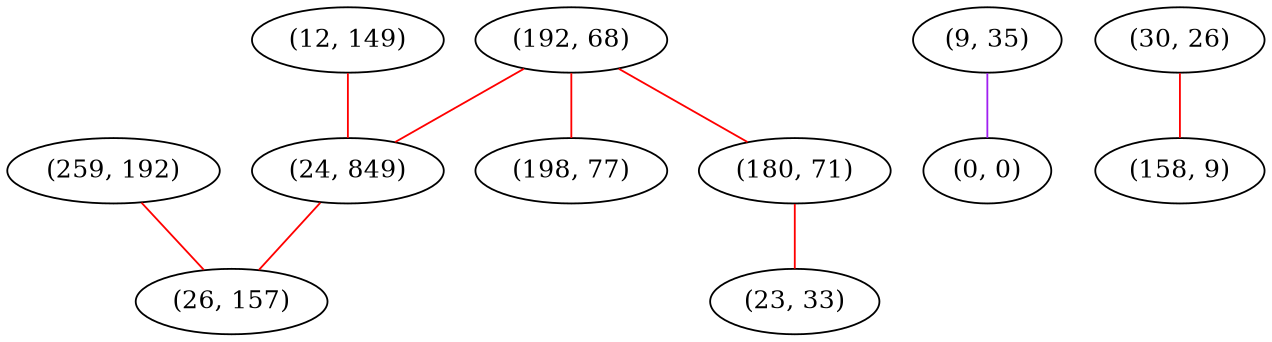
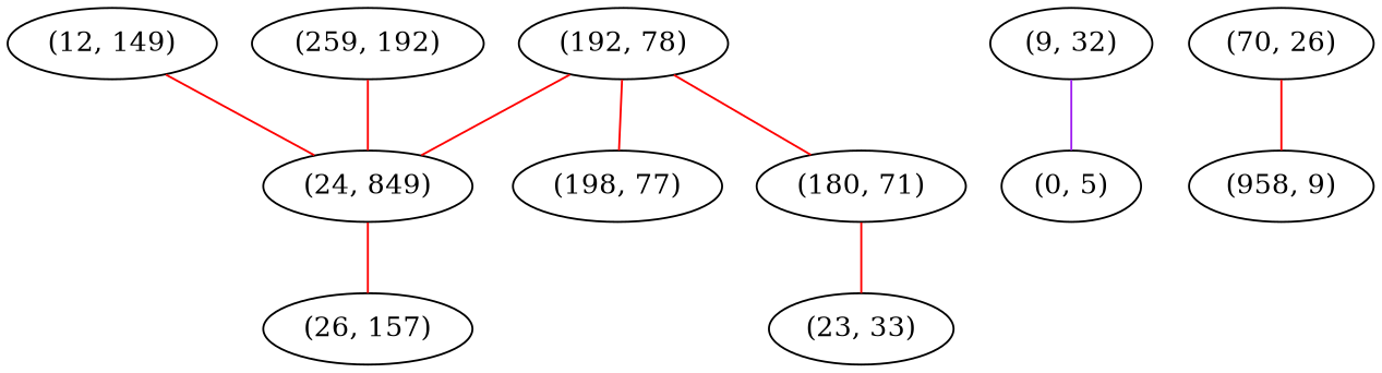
  graph {
    edge [color=red weight=1]
    n1 [label="(24, 849)"]
    "(12, 149)"
    "(26, 157)"
-   "(9, 32)" [label="(9, 35)"]
-   "(0, 0)"
-   "(30, 26)"
-   "(158, 9)"
+   "(9, 32)"
+   "(0, 0)" [label="(0, 5)"]
+   "(30, 26)" [label="(70, 26)"]
+   "(158, 9)" [label="(958, 9)"]
    "(259, 192)"
-   "(192, 78)" [label="(192, 68)"]
+   "(192, 78)"
    n10 [label="(198, 77)"]
    n11 [label="(180, 71)"]
    "(23, 33)"
    n1 -- "(26, 157)"
    "(12, 149)" -- n1
    "(9, 32)" -- "(0, 0)" [color=purple weight=4]
    "(30, 26)" -- "(158, 9)"
-   "(259, 192)" -- "(26, 157)"
+   "(259, 192)" -- n1
    "(192, 78)" -- n1
    "(192, 78)" -- n10
    "(192, 78)" -- n11
    n11 -- "(23, 33)"
  }
